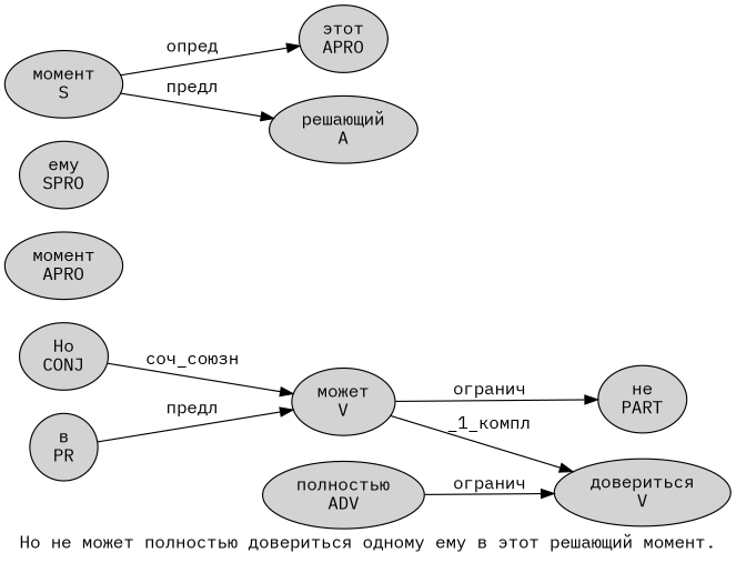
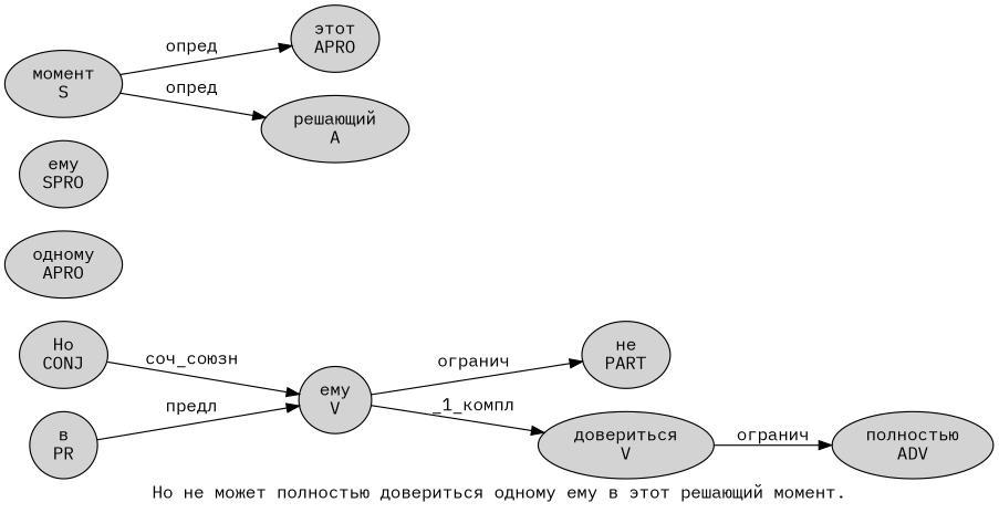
  digraph {
    fontname="IBM Plex Mono"
    label="Но не может полностью довериться одному ему в этот решающий момент."
    rankdir=LR
    node [fillcolor=lightgray fontname="IBM Plex Mono" penwidth=1 shape=ellipse style=filled]
    edge [fontname="IBM Plex Mono"]
    n1 [label="Но\nCONJ"]
-   n2 [label="может\nV"]
+   n2 [label="ему\nV"]
    n3 [label="не\nPART"]
    n4 [label="довериться\nV"]
    n5 [label="полностью\nADV"]
-   n6 [label="момент\nAPRO"]
+   n6 [label="одному\nAPRO"]
    n7 [label="ему\nSPRO"]
    n8 [label="в\nPR"]
    n9 [label="момент\nS"]
    n10 [label="этот\nAPRO"]
    n11 [label="решающий\nA"]
    n1 -> n2 [label="соч_союзн"]
    n2 -> n3 [label="огранич"]
    n2 -> n4 [label="_1_компл"]
-   n5 -> n4 [label="огранич"]
+   n4 -> n5 [label="огранич"]
    n8 -> n2 [label="предл"]
    n9 -> n10 [label="опред"]
-   n9 -> n11 [label="предл"]
+   n9 -> n11 [label="опред"]
  }
